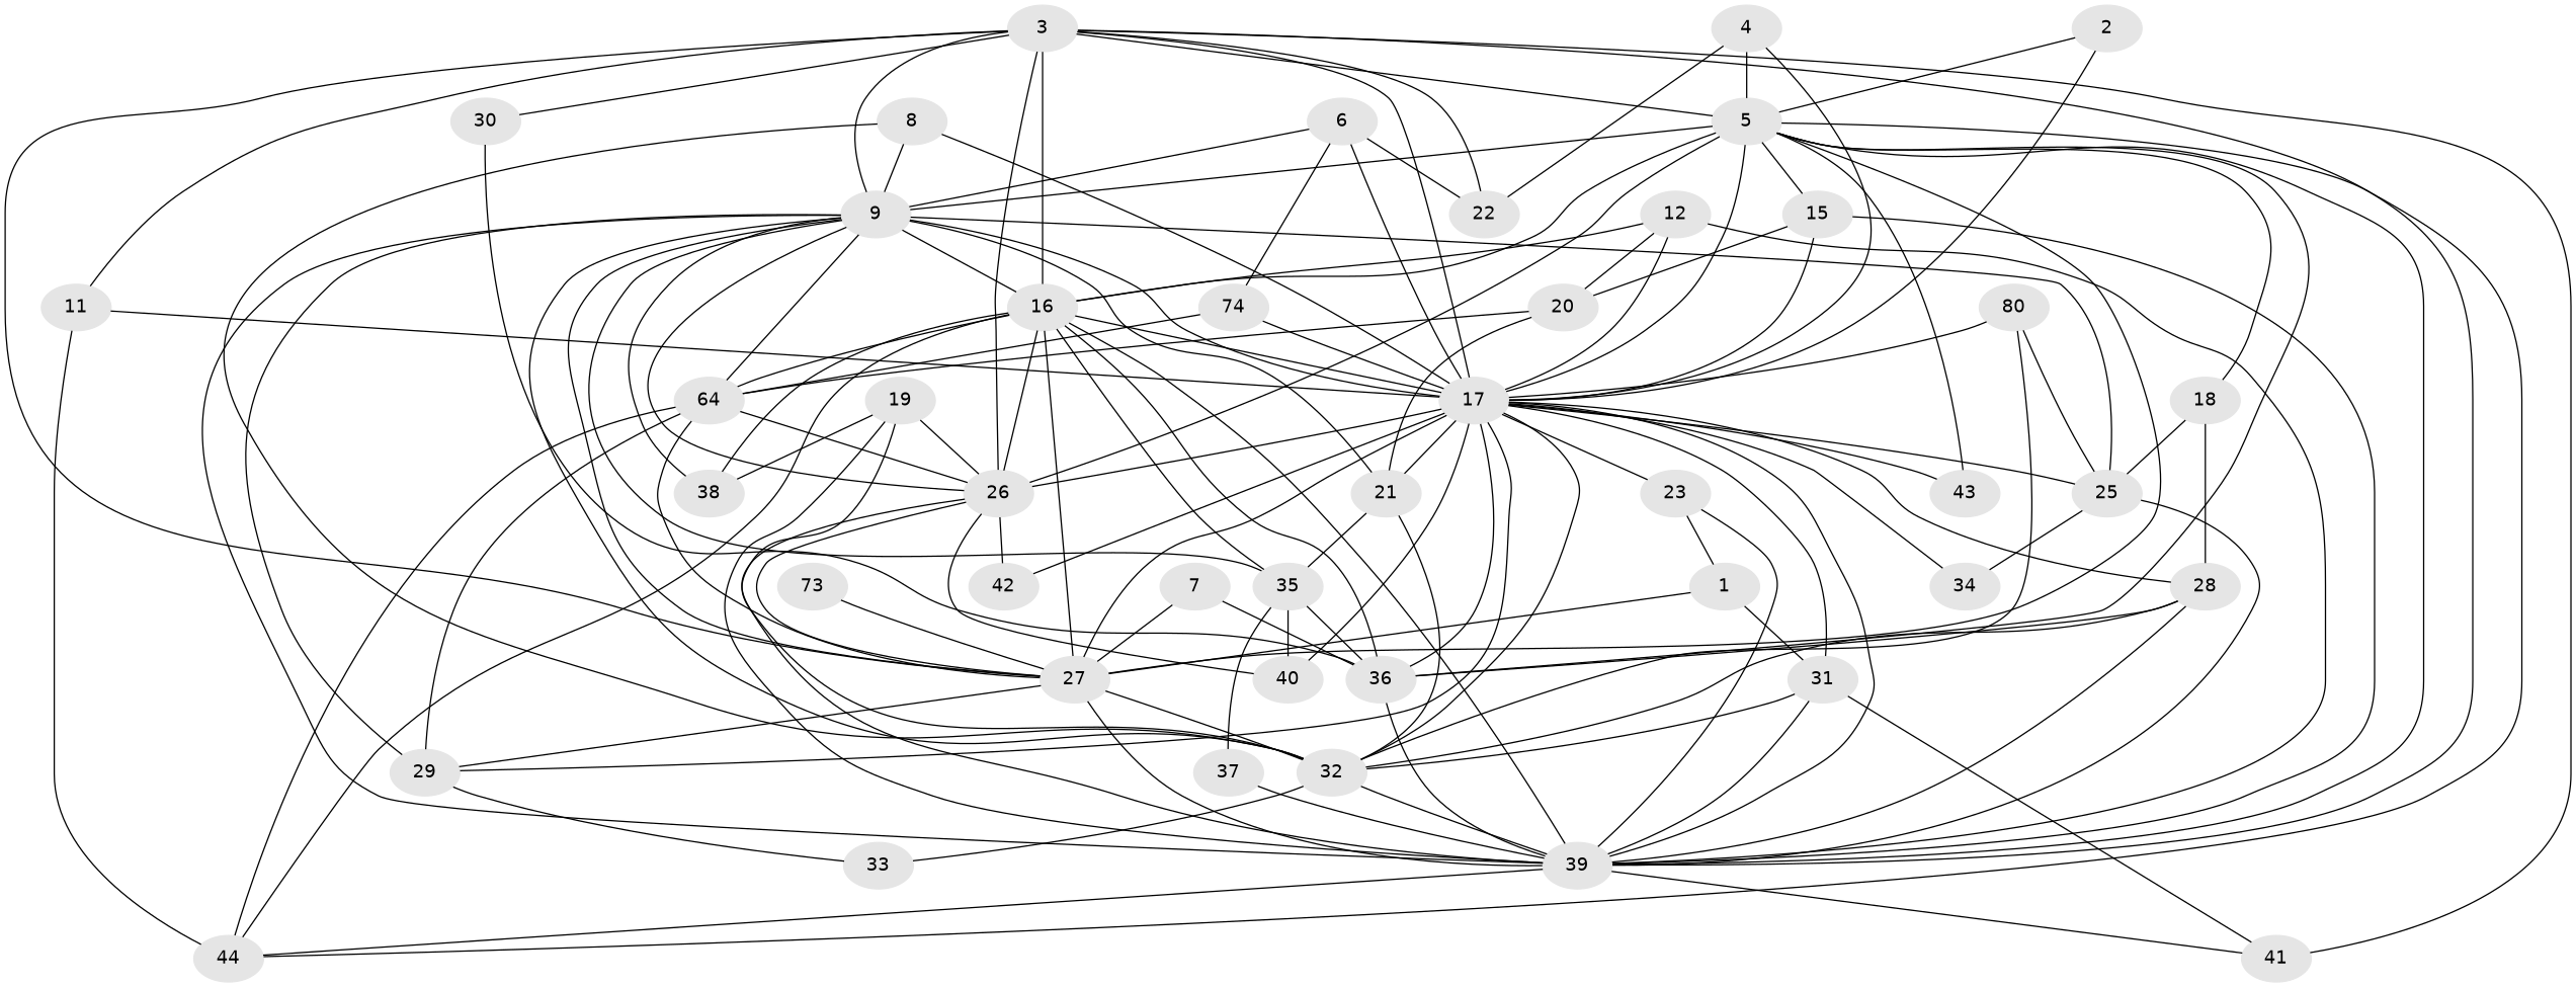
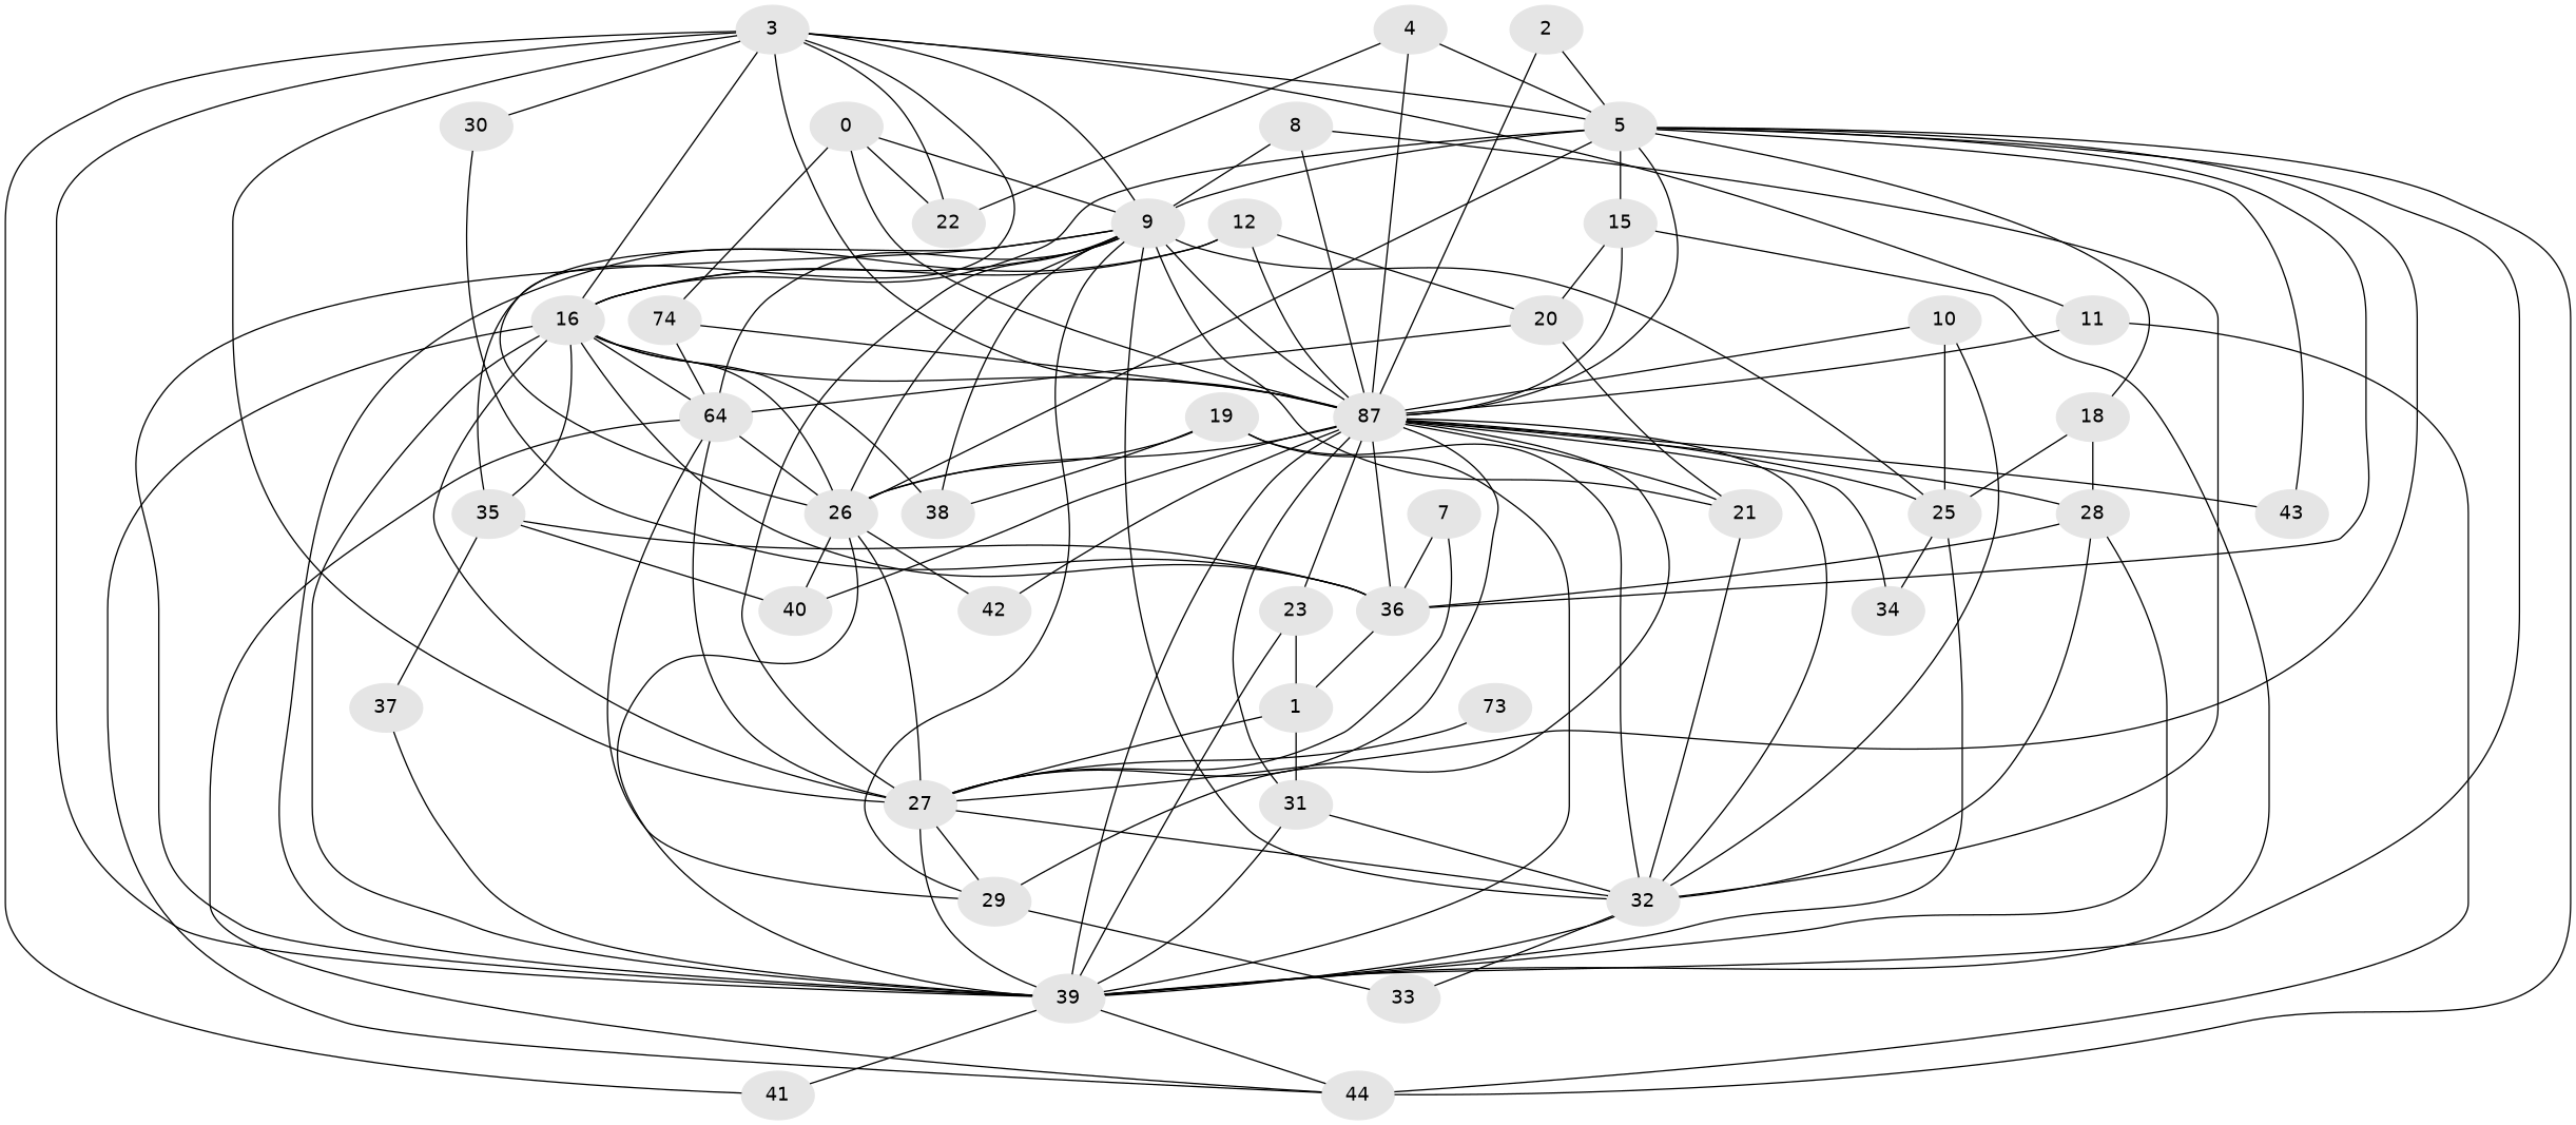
  graph {
    fontname="DejaVu Sans"
    node [color=gray90 fontname="DejaVu Sans" style=filled]
    edge [fontname="DejaVu Sans" weight=1.0]
    1
    27
    31
    39
    32
    29
    41
    2
    5
-   17
+   17 [label=87]
    9
    16
    26
    15
    18
    36
    43
    44
    21
    25
    23
    28
    34
    40
    42
    3
    11
    22
    30
    n30 [label=64]
    35
    38
    4
    20
-   6
+   6 [label=0]
    n36 [label=74]
    7
    8
    33
    37
-   10 [label=80]
+   10
    12
    n43 [label=73]
    19
    1 -- 27
    1 -- 31
    27 -- 39
    27 -- 32
    27 -- 29
    31 -- 39
    31 -- 32 [weight=2.0]
-   31 -- 41
    39 -- 41
    39 -- 44
    32 -- 39
    32 -- 33
    29 -- 33
    2 -- 5
    2 -- 17
    5 -- 27
    5 -- 39
    5 -- 17 [weight=4.0]
    5 -- 9
    5 -- 16 [weight=3.0]
    5 -- 26 [weight=2.0]
    5 -- 15
    5 -- 18
    5 -- 36
    5 -- 43
    5 -- 44
    17 -- 27 [weight=2.0]
    17 -- 31
    17 -- 39 [weight=3.0]
    17 -- 32
    17 -- 29
    17 -- 26 [weight=3.0]
    17 -- 36
    17 -- 43
    17 -- 21
    17 -- 25
    17 -- 23 [weight=2.0]
    17 -- 28
    17 -- 34
    17 -- 40 [weight=2.0]
    17 -- 42 [weight=2.0]
    9 -- 27 [weight=2.0]
    9 -- 39 [weight=2.0]
    9 -- 32
    9 -- 29
    9 -- 17 [weight=3.0]
    9 -- 16 [weight=3.0]
    9 -- 26
    9 -- 21
    9 -- 25 [weight=2.0]
    9 -- n30
    9 -- 35
    9 -- 38
    16 -- 27 [weight=2.0]
    16 -- 39 [weight=2.0]
    16 -- 17 [weight=5.0]
    16 -- 26 [weight=3.0]
    16 -- 36
    16 -- 44
    16 -- n30
    16 -- 35
    16 -- 38
    26 -- 27
    26 -- 39
    26 -- 40
    26 -- 42 [weight=2.0]
    15 -- 39
    15 -- 17
    15 -- 20
    18 -- 25
    18 -- 28
-   36 -- 39 [weight=2.0]
+   36 -- 1 [weight=2.0]
    21 -- 32
-   21 -- 35
    25 -- 39
    25 -- 34
    23 -- 1
    23 -- 39
    28 -- 39
    28 -- 32
    28 -- 36
    3 -- 27 [weight=2.0]
    3 -- 39
    3 -- 41
    3 -- 5
    3 -- 17 [weight=4.0]
    3 -- 9 [weight=2.0]
    3 -- 16 [weight=2.0]
    3 -- 26
    3 -- 11
    3 -- 22
    3 -- 30
    11 -- 17 [weight=2.0]
    11 -- 44 [weight=2.0]
    30 -- 36
    n30 -- 27
    n30 -- 29
    n30 -- 26
    n30 -- 44
    35 -- 36
    35 -- 40
    35 -- 37
    4 -- 5 [weight=2.0]
    4 -- 17
    4 -- 22
    20 -- 21
    20 -- n30
    6 -- 17 [weight=2.0]
    6 -- 9
    6 -- 22
    6 -- n36
    n36 -- 17
    n36 -- n30
    7 -- 27
    7 -- 36
    8 -- 32
    8 -- 17
    8 -- 9
    37 -- 39
    10 -- 32
    10 -- 17
    10 -- 25
    12 -- 39
    12 -- 17
    12 -- 16
    12 -- 20
    n43 -- 27
    19 -- 39
    19 -- 32
    19 -- 26
    19 -- 38 [weight=2.0]
  }
